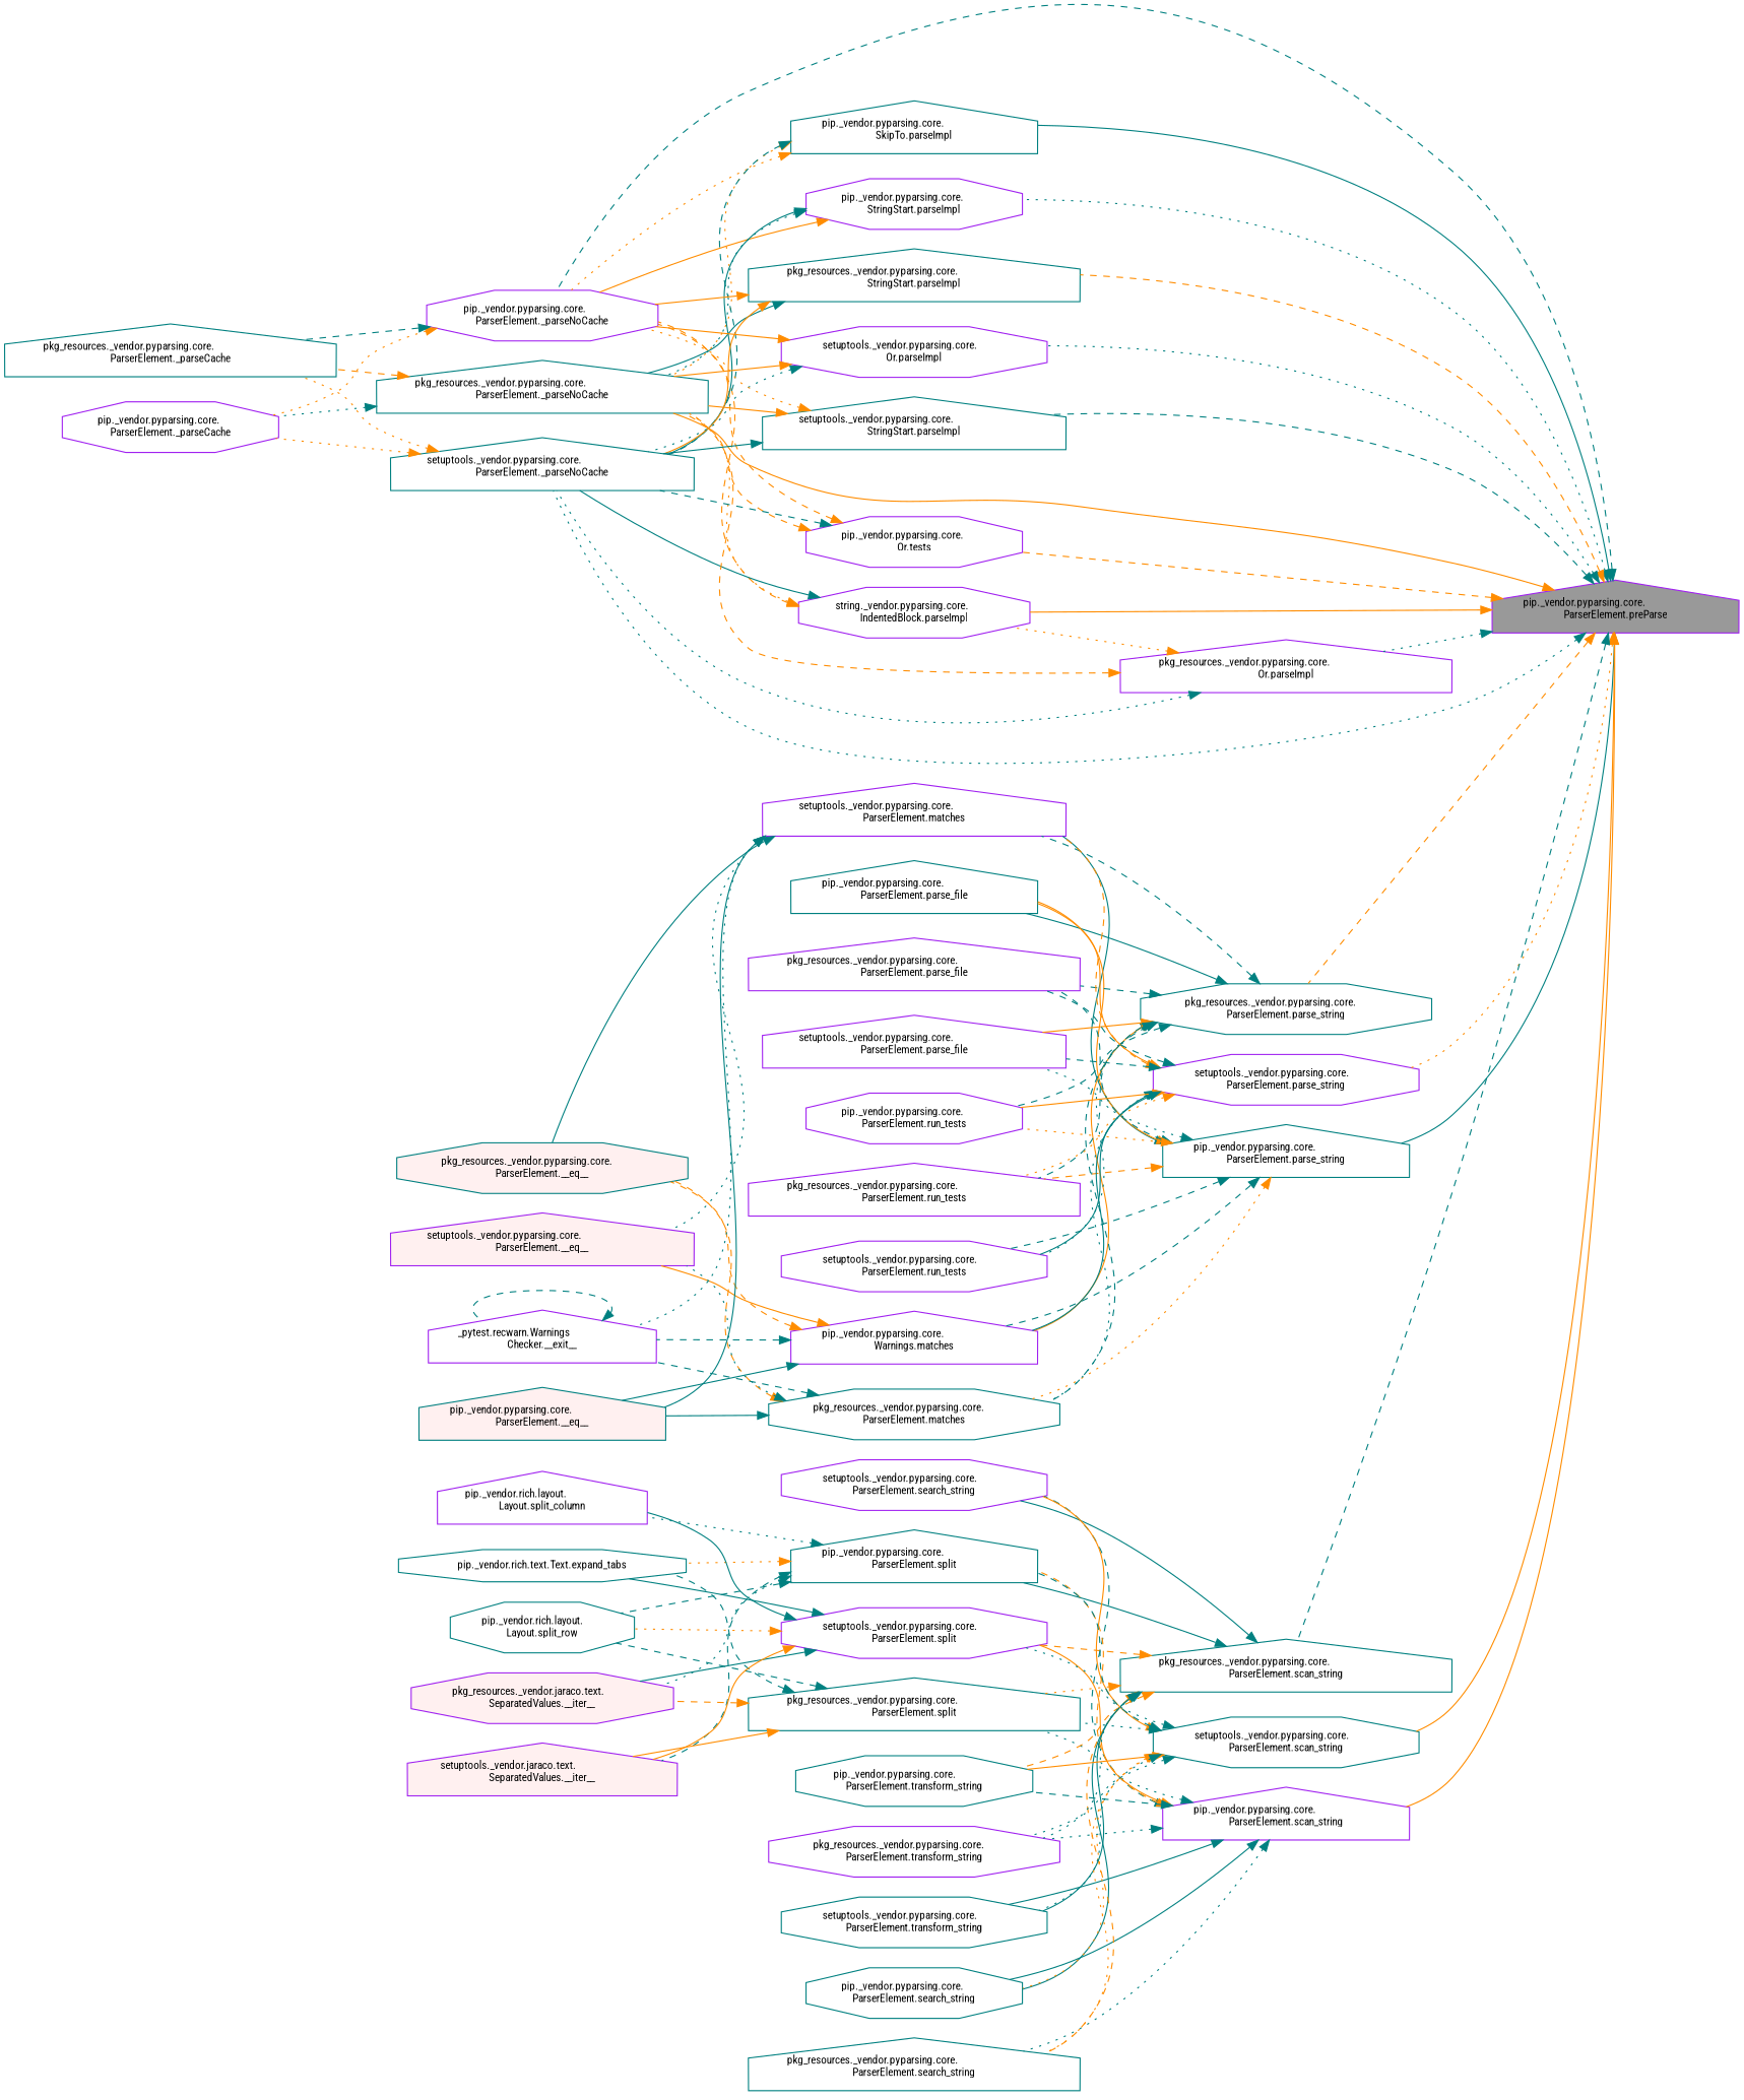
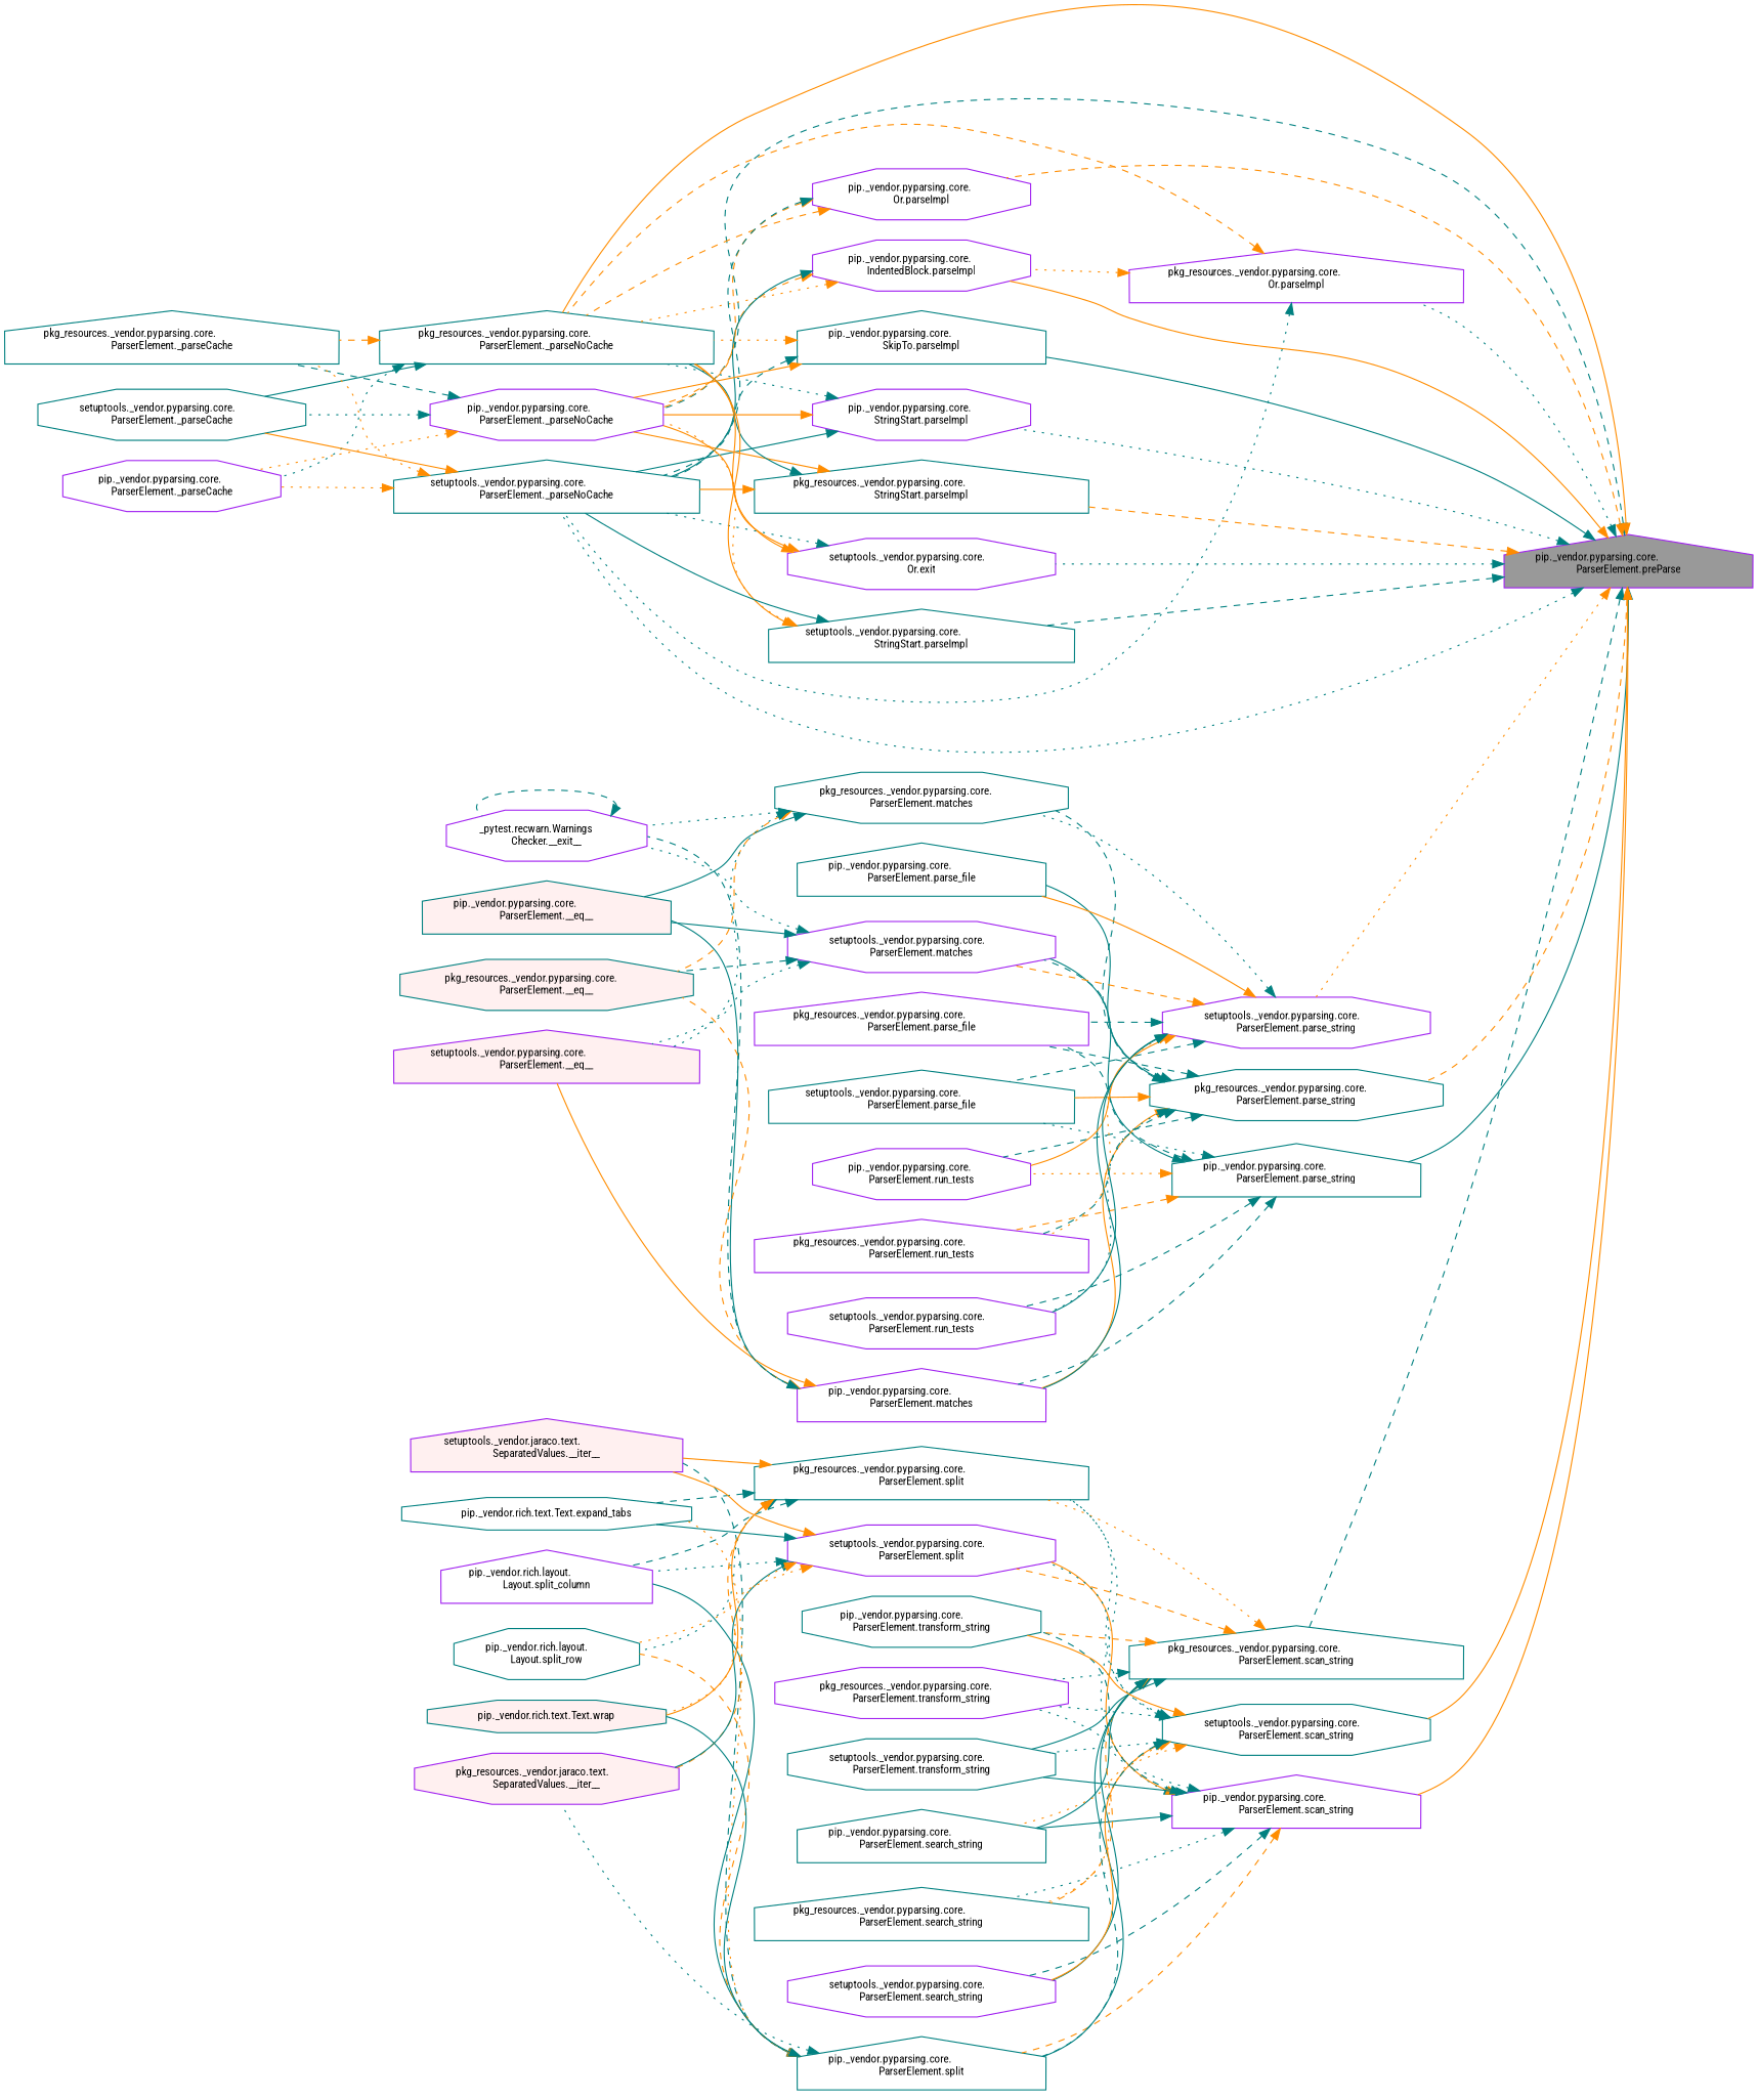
  digraph {
    fontname="Roboto Condensed"
    rankdir=RL
    node [color=teal fillcolor=white fontname="Roboto Condensed" fontsize=10 shape=octagon style=filled]
    edge [color=teal dir=back fontname="Roboto Condensed" fontsize=10 labelfontname=Helvetica labelfontsize=10 style=solid]
    n1 [color=purple fillcolor=grey60 fontcolor=black height=0.2 label="pip._vendor.pyparsing.core.\lParserElement.preParse" shape=house width=0.4]
    n2 [color=purple height=0.2 label="pip._vendor.pyparsing.core.\lParserElement._parseNoCache" width=0.4]
    n3 [height=0.2 label="pkg_resources._vendor.pyparsing.core.\lParserElement._parseNoCache" shape=house width=0.4]
    n4 [height=0.2 label="setuptools._vendor.pyparsing.core.\lParserElement._parseNoCache" shape=house width=0.4]
    n5 [height=0.2 label="pip._vendor.pyparsing.core.\lParserElement.parse_string" shape=house width=0.4]
    n6 [height=0.2 label="pkg_resources._vendor.pyparsing.core.\lParserElement.parse_string" width=0.4]
    n7 [color=purple height=0.2 label="setuptools._vendor.pyparsing.core.\lParserElement.parse_string" width=0.4]
-   n8 [color=purple height=0.2 label="string._vendor.pyparsing.core.\lIndentedBlock.parseImpl" width=0.4]
-   n9 [color=purple height=0.2 label="pip._vendor.pyparsing.core.\lOr.tests" width=0.4]
+   n8 [color=purple height=0.2 label="pip._vendor.pyparsing.core.\lIndentedBlock.parseImpl" width=0.4]
+   n9 [color=purple height=0.2 label="pip._vendor.pyparsing.core.\lOr.parseImpl" width=0.4]
    n10 [height=0.2 label="pip._vendor.pyparsing.core.\lSkipTo.parseImpl" shape=house width=0.4]
    n11 [color=purple height=0.2 label="pip._vendor.pyparsing.core.\lStringStart.parseImpl" width=0.4]
    n12 [color=purple height=0.2 label="pkg_resources._vendor.pyparsing.core.\lOr.parseImpl" shape=house width=0.4]
    n13 [height=0.2 label="pkg_resources._vendor.pyparsing.core.\lStringStart.parseImpl" shape=house width=0.4]
-   n14 [color=purple height=0.2 label="setuptools._vendor.pyparsing.core.\lOr.parseImpl" width=0.4]
+   n14 [color=purple height=0.2 label="setuptools._vendor.pyparsing.core.\lOr.exit" width=0.4]
    n15 [height=0.2 label="setuptools._vendor.pyparsing.core.\lStringStart.parseImpl" shape=house width=0.4]
    n16 [color=purple height=0.2 label="pip._vendor.pyparsing.core.\lParserElement.scan_string" shape=house width=0.4]
    n17 [height=0.2 label="pkg_resources._vendor.pyparsing.core.\lParserElement.scan_string" shape=house width=0.4]
    n18 [height=0.2 label="setuptools._vendor.pyparsing.core.\lParserElement.scan_string" width=0.4]
    n19 [color=purple height=0.2 label="pip._vendor.pyparsing.core.\lParserElement._parseCache" width=0.4]
    n20 [height=0.2 label="pkg_resources._vendor.pyparsing.core.\lParserElement._parseCache" shape=house width=0.4]
-   n22 [color=purple height=0.2 label="pip._vendor.pyparsing.core.\lWarnings.matches" shape=house width=0.4]
+   n21 [height=0.2 label="setuptools._vendor.pyparsing.core.\lParserElement._parseCache" width=0.4]
+   n22 [color=purple height=0.2 label="pip._vendor.pyparsing.core.\lParserElement.matches" shape=house width=0.4]
    n23 [height=0.2 label="pkg_resources._vendor.pyparsing.core.\lParserElement.matches" width=0.4]
-   n24 [color=purple height=0.2 label="setuptools._vendor.pyparsing.core.\lParserElement.matches" shape=house width=0.4]
+   n24 [color=purple height=0.2 label="setuptools._vendor.pyparsing.core.\lParserElement.matches" width=0.4]
    n25 [height=0.2 label="pip._vendor.pyparsing.core.\lParserElement.parse_file" shape=house width=0.4]
    n26 [color=purple height=0.2 label="pkg_resources._vendor.pyparsing.core.\lParserElement.parse_file" shape=house width=0.4]
-   n27 [color=purple height=0.2 label="setuptools._vendor.pyparsing.core.\lParserElement.parse_file" shape=house width=0.4]
+   n27 [height=0.2 label="setuptools._vendor.pyparsing.core.\lParserElement.parse_file" shape=house width=0.4]
    n28 [color=purple height=0.2 label="pip._vendor.pyparsing.core.\lParserElement.run_tests" width=0.4]
    n29 [color=purple height=0.2 label="pkg_resources._vendor.pyparsing.core.\lParserElement.run_tests" shape=house width=0.4]
    n30 [color=purple height=0.2 label="setuptools._vendor.pyparsing.core.\lParserElement.run_tests" width=0.4]
-   n31 [height=0.2 label="pip._vendor.pyparsing.core.\lParserElement.search_string" width=0.4]
+   n31 [height=0.2 label="pip._vendor.pyparsing.core.\lParserElement.search_string" shape=house width=0.4]
    n32 [height=0.2 label="pkg_resources._vendor.pyparsing.core.\lParserElement.search_string" shape=house width=0.4]
    n33 [color=purple height=0.2 label="setuptools._vendor.pyparsing.core.\lParserElement.search_string" width=0.4]
    n34 [height=0.2 label="pip._vendor.pyparsing.core.\lParserElement.split" shape=house width=0.4]
    n35 [height=0.2 label="pkg_resources._vendor.pyparsing.core.\lParserElement.split" shape=house width=0.4]
    n36 [color=purple height=0.2 label="setuptools._vendor.pyparsing.core.\lParserElement.split" width=0.4]
    n37 [height=0.2 label="pip._vendor.pyparsing.core.\lParserElement.transform_string" width=0.4]
    n38 [color=purple height=0.2 label="pkg_resources._vendor.pyparsing.core.\lParserElement.transform_string" width=0.4]
    n39 [height=0.2 label="setuptools._vendor.pyparsing.core.\lParserElement.transform_string" width=0.4]
    n40 [fillcolor="#FFF0F0" height=0.2 label="pip._vendor.pyparsing.core.\lParserElement.__eq__" shape=house width=0.4]
    n41 [fillcolor="#FFF0F0" height=0.2 label="pkg_resources._vendor.pyparsing.core.\lParserElement.__eq__" width=0.4]
    n42 [color=purple fillcolor="#FFF0F0" height=0.2 label="setuptools._vendor.pyparsing.core.\lParserElement.__eq__" shape=house width=0.4]
-   n43 [color=purple height=0.2 label="_pytest.recwarn.Warnings\lChecker.__exit__" shape=house width=0.4]
+   n43 [color=purple height=0.2 label="_pytest.recwarn.Warnings\lChecker.__exit__" width=0.4]
    n44 [color=purple fillcolor="#FFF0F0" height=0.2 label="pkg_resources._vendor.jaraco.text.\lSeparatedValues.__iter__" width=0.4]
    n45 [color=purple fillcolor="#FFF0F0" height=0.2 label="setuptools._vendor.jaraco.text.\lSeparatedValues.__iter__" shape=house width=0.4]
    n46 [height=0.2 label="pip._vendor.rich.text.Text.expand_tabs" width=0.4]
    n47 [color=purple height=0.2 label="pip._vendor.rich.layout.\lLayout.split_column" shape=house width=0.4]
    n48 [height=0.2 label="pip._vendor.rich.layout.\lLayout.split_row" width=0.4]
+   n49 [fillcolor="#FFF0F0" height=0.2 label="pip._vendor.rich.text.Text.wrap" width=0.4]
    n1 -> n2 [style=dashed]
    n1 -> n3 [color=darkorange]
    n1 -> n4 [style=dotted]
    n1 -> n5
    n1 -> n6 [color=darkorange style=dashed]
    n1 -> n7 [color=darkorange style=dotted]
    n1 -> n8 [color=darkorange]
    n1 -> n9 [color=darkorange style=dashed]
    n1 -> n10
    n1 -> n11 [style=dotted]
    n1 -> n12 [style=dotted]
    n1 -> n13 [color=darkorange style=dashed]
    n1 -> n14 [style=dotted]
    n1 -> n15 [style=dashed]
    n1 -> n16 [color=darkorange]
    n1 -> n17 [style=dashed]
    n1 -> n18 [color=darkorange]
    n2 -> n19 [color=darkorange style=dotted]
    n2 -> n20 [style=dashed]
+   n2 -> n21 [style=dotted]
    n3 -> n19 [style=dotted]
    n3 -> n20 [color=darkorange style=dashed]
+   n3 -> n21
    n4 -> n19 [color=darkorange style=dotted]
    n4 -> n20 [color=darkorange style=dotted]
+   n4 -> n21 [color=darkorange]
    n5 -> n22 [style=dashed]
-   n5 -> n23 [color=darkorange style=dotted]
    n5 -> n24
-   n5 -> n25 [color=darkorange]
    n5 -> n26 [style=dashed]
    n5 -> n27 [style=dotted]
    n5 -> n28 [color=darkorange style=dotted]
    n5 -> n29 [color=darkorange style=dashed]
    n5 -> n30 [style=dashed]
    n6 -> n22 [color=darkorange]
    n6 -> n23 [style=dashed]
    n6 -> n24 [style=dashed]
    n6 -> n25
    n6 -> n26 [style=dashed]
    n6 -> n27 [color=darkorange]
    n6 -> n28 [style=dashed]
    n6 -> n29 [style=dashed]
    n6 -> n30 [style=dotted]
    n7 -> n22
    n7 -> n23 [style=dotted]
    n7 -> n24 [color=darkorange style=dashed]
    n7 -> n25 [color=darkorange]
    n7 -> n26 [style=dashed]
    n7 -> n27 [style=dashed]
    n7 -> n28 [color=darkorange]
    n7 -> n29 [color=darkorange style=dotted]
    n7 -> n30
    n8 -> n2 [color=darkorange style=dashed]
    n8 -> n3 [color=darkorange style=dotted]
    n8 -> n4
    n9 -> n2 [color=darkorange style=dashed]
    n9 -> n3 [color=darkorange style=dashed]
    n9 -> n4 [style=dashed]
-   n10 -> n2 [color=darkorange style=dotted]
+   n10 -> n2 [color=darkorange]
    n10 -> n3 [color=darkorange style=dotted]
    n10 -> n4 [style=dashed]
    n11 -> n2 [color=darkorange]
    n11 -> n3 [style=dotted]
    n11 -> n4
    n12 -> n3 [color=darkorange style=dashed]
    n12 -> n4 [style=dotted]
    n12 -> n8 [color=darkorange style=dotted]
    n13 -> n2 [color=darkorange]
    n13 -> n3
    n13 -> n4 [color=darkorange]
    n14 -> n2 [color=darkorange]
    n14 -> n3 [color=darkorange]
    n14 -> n4 [style=dotted]
    n15 -> n2 [color=darkorange style=dotted]
    n15 -> n3 [color=darkorange]
    n15 -> n4
    n16 -> n31
    n16 -> n32 [style=dotted]
    n16 -> n33 [style=dashed]
    n16 -> n34 [color=darkorange style=dashed]
    n16 -> n35 [style=dotted]
    n16 -> n36 [color=darkorange]
    n16 -> n37 [style=dashed]
    n16 -> n38 [style=dotted]
    n16 -> n39
    n17 -> n31
    n17 -> n32 [color=darkorange style=dashed]
    n17 -> n33
    n17 -> n34
    n17 -> n35 [color=darkorange style=dotted]
    n17 -> n36 [color=darkorange style=dashed]
    n17 -> n37 [color=darkorange style=dashed]
    n17 -> n38 [style=dotted]
    n17 -> n39
    n18 -> n31 [color=darkorange style=dotted]
    n18 -> n32 [color=darkorange style=dotted]
    n18 -> n33 [color=darkorange]
    n18 -> n34 [style=dashed]
    n18 -> n35 [style=dotted]
    n18 -> n36 [style=dotted]
    n18 -> n37 [color=darkorange]
    n18 -> n38 [style=dotted]
    n18 -> n39 [style=dotted]
    n22 -> n40
    n22 -> n41 [color=darkorange style=dashed]
    n22 -> n42 [color=darkorange]
    n22 -> n43 [style=dashed]
    n23 -> n40
    n23 -> n41 [color=darkorange style=dashed]
    n23 -> n42 [style=dotted]
-   n23 -> n43 [style=dashed]
+   n23 -> n43 [style=dotted]
    n24 -> n40
-   n24 -> n41
+   n24 -> n41 [style=dashed]
    n24 -> n42 [style=dotted]
    n24 -> n43 [style=dotted]
    n34 -> n44 [style=dotted]
    n34 -> n45 [style=dashed]
    n34 -> n46 [color=darkorange style=dotted]
-   n34 -> n47 [style=dotted]
-   n34 -> n48 [style=dashed]
+   n34 -> n47
+   n34 -> n48 [color=darkorange style=dashed]
+   n34 -> n49
    n35 -> n44 [color=darkorange style=dashed]
    n35 -> n45 [color=darkorange]
    n35 -> n46 [style=dashed]
-   n35 -> n48 [style=dashed]
+   n35 -> n47 [style=dashed]
+   n35 -> n48 [style=dotted]
+   n35 -> n49 [color=darkorange]
    n36 -> n44
    n36 -> n45 [color=darkorange]
    n36 -> n46
-   n36 -> n47
+   n36 -> n47 [style=dotted]
    n36 -> n48 [color=darkorange style=dotted]
+   n36 -> n49 [color=darkorange style=dotted]
    n43 -> n43 [style=dashed]
  }
